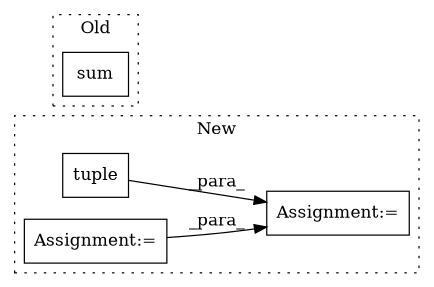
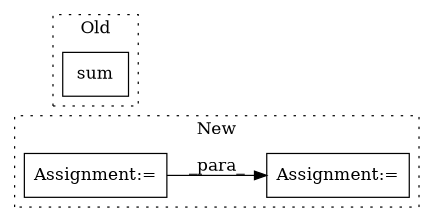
  digraph {
    rankdir=LR
    node [a=32 l=1 shape=box]
-   n1 [l="6,1" label=tuple s="7980,7992"]
    n2 [a=7 label="Assignment:=" s=8355]
    n3 [a=7 label="Assignment:=" s=7621]
    n4 [l="19,-3" label=sum s="8181,8388"]
    subgraph cluster_1 {
      label=New
      style=dotted
-     n1
      n2
      n3
    }
    subgraph cluster_2 {
      label=Old
      style=dotted
      n4
    }
-   n1 -> n2 [label=_para_]
    n3 -> n2 [label=_para_]
  }
